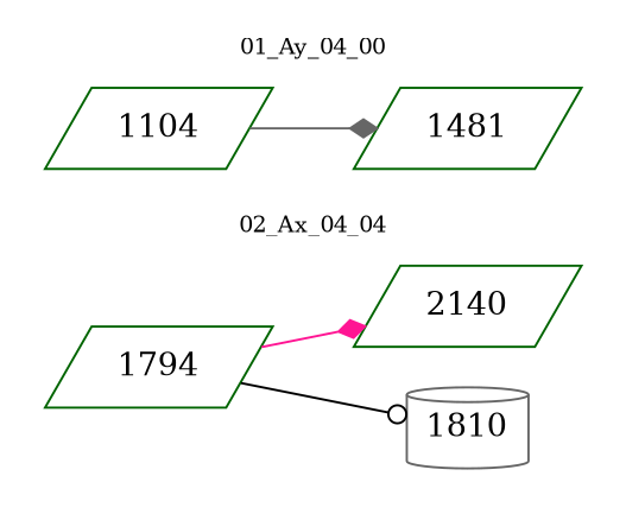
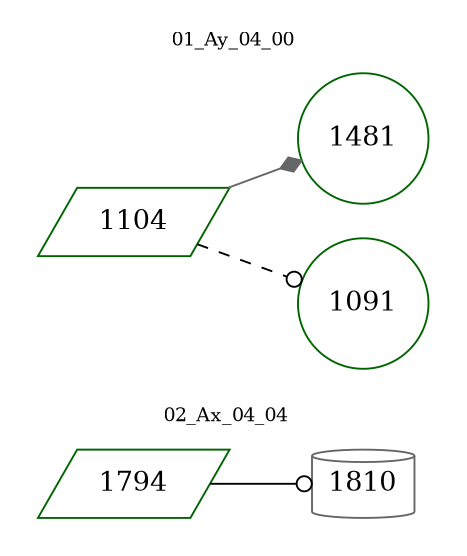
  digraph {
    rankdir=LR
    node [color=darkgreen shape=parallelogram]
    edge [arrowhead=odot color=black style=solid]
    n1 [label=1794]
    n2 [color=gray40 label=1810 shape=cylinder]
-   n3 [label=2140]
    n4 [label=1104]
-   n6 [label=1481]
+   n5 [label=1091 shape=circle]
+   n6 [label=1481 shape=circle]
    subgraph cluster_1 {
      color=white
      fontsize=10
      label="02_Ax_04_04"
      n1
      n2
-     n3
    }
    subgraph cluster_2 {
      color=white
      fontsize=10
      label="01_Ay_04_00"
      n4
+     n5
      n6
    }
    n1 -> n2
-   n1 -> n3 [arrowhead=diamond color=deeppink]
+   n4 -> n5 [style=dashed]
    n4 -> n6 [arrowhead=diamond color=gray40]
  }
